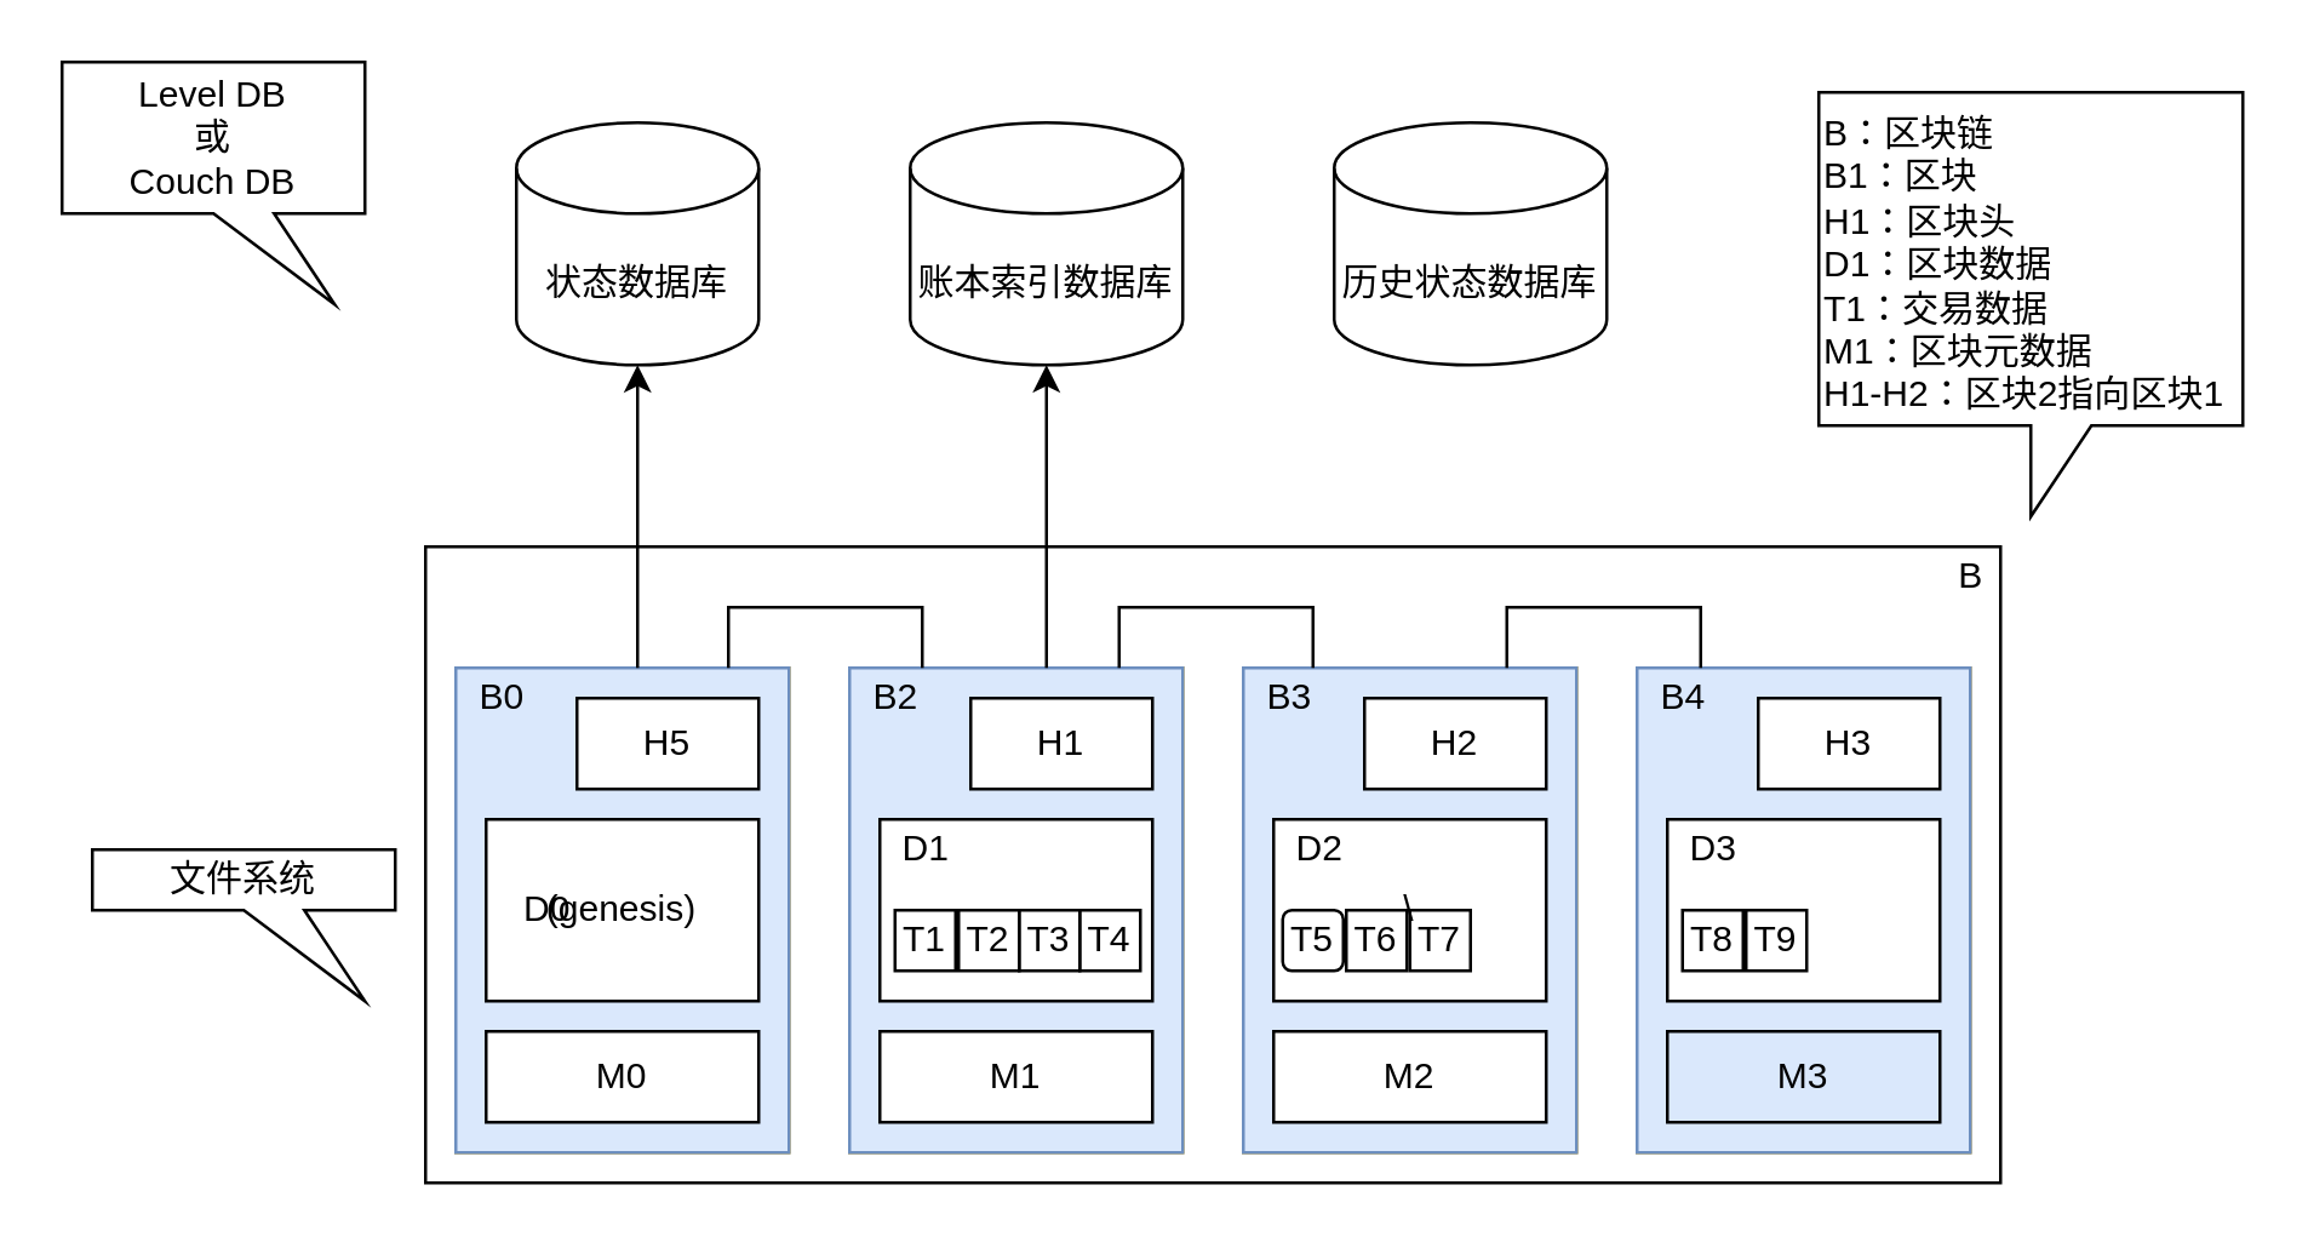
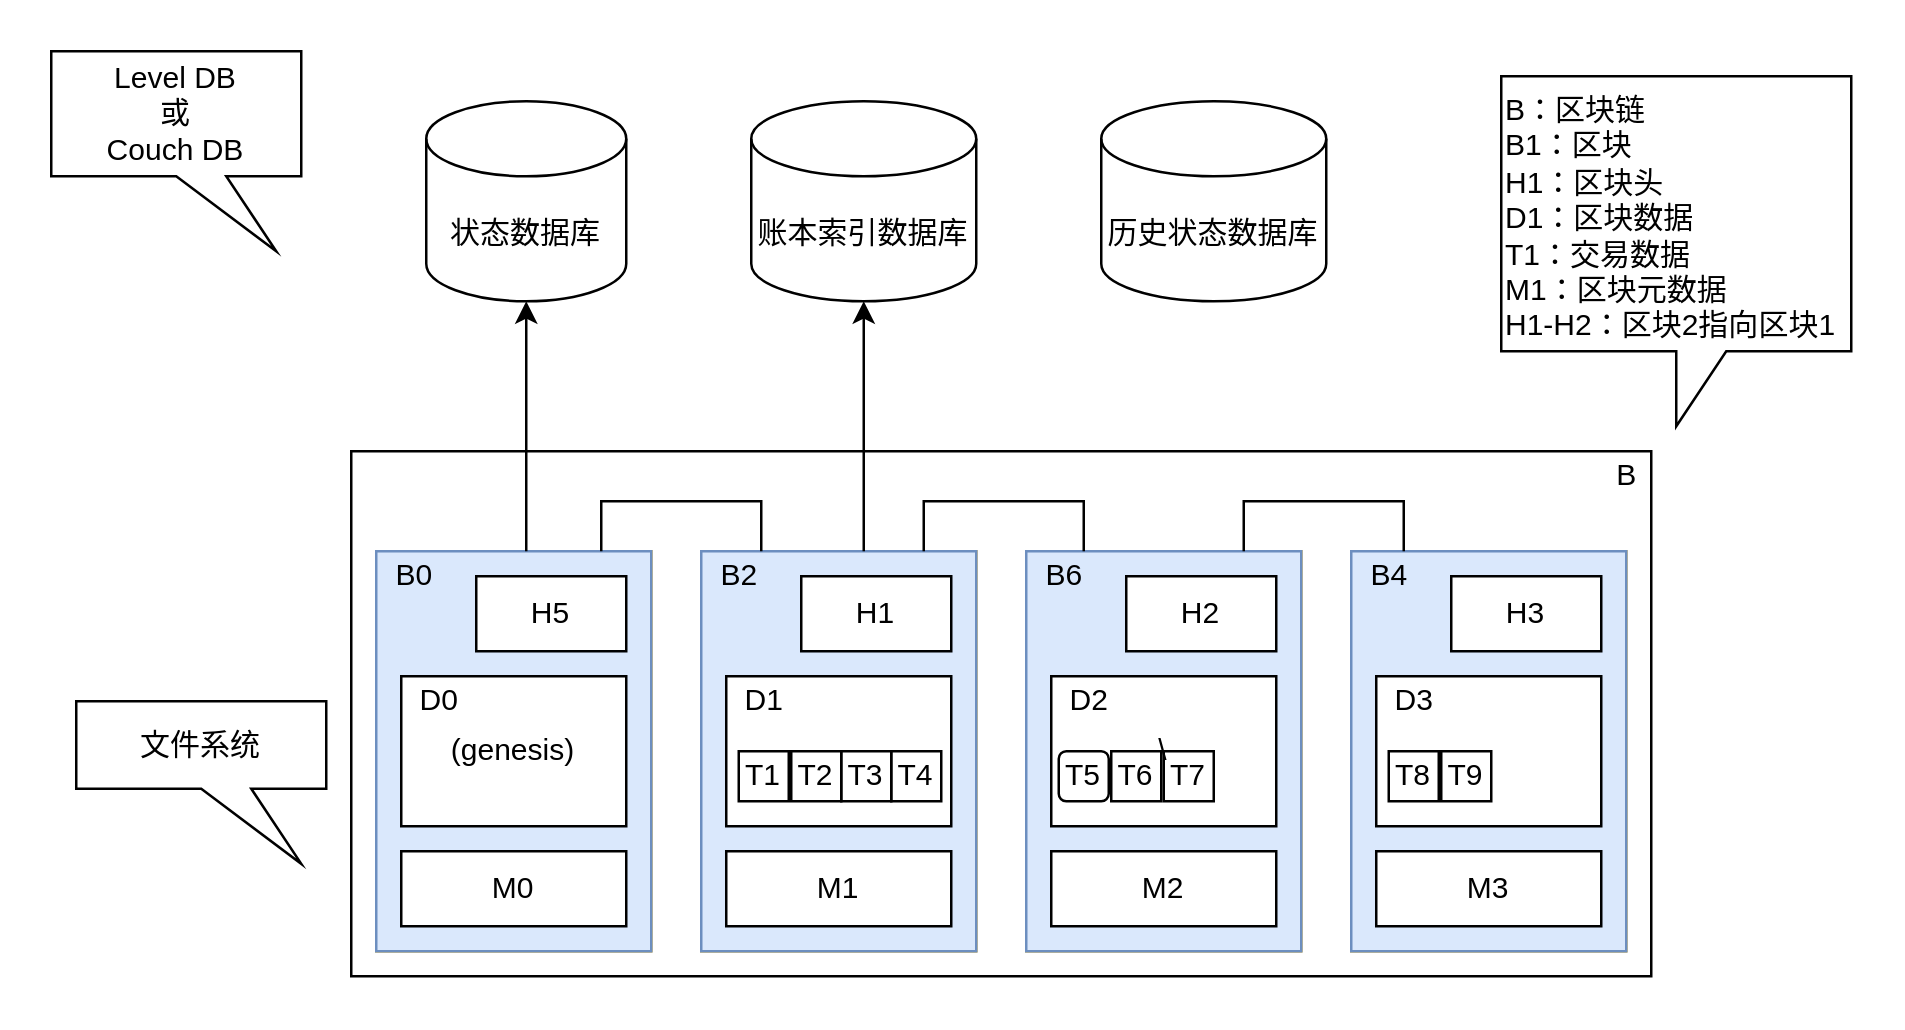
  <mxCell id="0" />
  <mxCell id="1" parent="0" />
  <mxCell id="2" value="" style="group" parent="1" vertex="1" connectable="0"><mxGeometry x="20" y="20" width="720" height="370" as="geometry" /></mxCell>
  <mxCell id="3" value="" style="rounded=0;whiteSpace=wrap;html=1;" parent="2" vertex="1"><mxGeometry x="120" y="160" width="520" height="210" as="geometry" /></mxCell>
  <mxCell id="4" value="" style="group" parent="2" vertex="1" connectable="0"><mxGeometry x="130" y="200" width="110" height="160" as="geometry" /></mxCell>
  <mxCell id="5" value="" style="group;strokeColor=#d79b00;fillColor=#ffe6cc;container=0;" parent="4" vertex="1" connectable="0"><mxGeometry width="110" height="160" as="geometry" /></mxCell>
  <mxCell id="6" value="" style="group;strokeColor=#6c8ebf;fillColor=#dae8fc;" parent="4" vertex="1" connectable="0"><mxGeometry width="110" height="160" as="geometry" /></mxCell>
  <mxCell id="7" value="M0" style="rounded=0;whiteSpace=wrap;html=1;" parent="6" vertex="1"><mxGeometry x="10" y="120" width="90" height="30" as="geometry" /></mxCell>
  <mxCell id="8" value="(genesis)" style="rounded=0;whiteSpace=wrap;html=1;" parent="6" vertex="1"><mxGeometry x="10" y="50" width="90" height="60" as="geometry" /></mxCell>
  <mxCell id="9" value="H5" style="rounded=0;whiteSpace=wrap;html=1;" parent="6" vertex="1"><mxGeometry x="40" y="10" width="60" height="30" as="geometry" /></mxCell>
- <mxCell id="10" value="D0" style="text;html=1;resizable=0;autosize=1;align=center;verticalAlign=middle;points=[];fillColor=none;strokeColor=none;rounded=0;" parent="6" vertex="1"><mxGeometry x="15" y="70" width="30" height="20" as="geometry" /></mxCell>
+ <mxCell id="10" value="D0" style="text;html=1;resizable=0;autosize=1;align=center;verticalAlign=middle;points=[];fillColor=none;strokeColor=none;rounded=0;" parent="6" vertex="1"><mxGeometry x="10" y="50" width="30" height="20" as="geometry" /></mxCell>
  <mxCell id="11" value="B0" style="text;html=1;resizable=0;autosize=1;align=center;verticalAlign=middle;points=[];fillColor=none;strokeColor=none;rounded=0;" parent="6" vertex="1"><mxGeometry width="30" height="20" as="geometry" /></mxCell>
  <mxCell id="12" value="" style="group" parent="2" vertex="1" connectable="0"><mxGeometry x="260" y="200" width="110" height="160" as="geometry" /></mxCell>
  <mxCell id="13" value="" style="group;strokeColor=#d79b00;fillColor=#ffe6cc;container=0;" parent="12" vertex="1" connectable="0"><mxGeometry width="110" height="160" as="geometry" /></mxCell>
  <mxCell id="14" value="" style="group;strokeColor=#6c8ebf;fillColor=#dae8fc;" parent="12" vertex="1" connectable="0"><mxGeometry width="110" height="160" as="geometry" /></mxCell>
  <mxCell id="15" value="M1" style="rounded=0;whiteSpace=wrap;html=1;" parent="14" vertex="1"><mxGeometry x="10" y="120" width="90" height="30" as="geometry" /></mxCell>
  <mxCell id="16" value="" style="rounded=0;whiteSpace=wrap;html=1;" parent="14" vertex="1"><mxGeometry x="10" y="50" width="90" height="60" as="geometry" /></mxCell>
  <mxCell id="17" value="H1" style="rounded=0;whiteSpace=wrap;html=1;" parent="14" vertex="1"><mxGeometry x="40" y="10" width="60" height="30" as="geometry" /></mxCell>
  <mxCell id="18" value="D1" style="text;html=1;resizable=0;autosize=1;align=center;verticalAlign=middle;points=[];fillColor=none;strokeColor=none;rounded=0;" parent="14" vertex="1"><mxGeometry x="10" y="50" width="30" height="20" as="geometry" /></mxCell>
  <mxCell id="19" value="B2" style="text;html=1;resizable=0;autosize=1;align=center;verticalAlign=middle;points=[];fillColor=none;strokeColor=none;rounded=0;" parent="14" vertex="1"><mxGeometry width="30" height="20" as="geometry" /></mxCell>
  <mxCell id="20" value="T1" style="whiteSpace=wrap;html=1;aspect=fixed;fillColor=none;gradientColor=none;" parent="14" vertex="1"><mxGeometry x="15" y="80" width="20" height="20" as="geometry" /></mxCell>
  <mxCell id="21" value="T2" style="whiteSpace=wrap;html=1;aspect=fixed;fillColor=none;gradientColor=none;" parent="14" vertex="1"><mxGeometry x="36" y="80" width="20" height="20" as="geometry" /></mxCell>
  <mxCell id="22" value="T3" style="whiteSpace=wrap;html=1;aspect=fixed;fillColor=none;gradientColor=none;" parent="14" vertex="1"><mxGeometry x="56" y="80" width="20" height="20" as="geometry" /></mxCell>
  <mxCell id="23" value="T4" style="whiteSpace=wrap;html=1;aspect=fixed;fillColor=none;gradientColor=none;" parent="14" vertex="1"><mxGeometry x="76" y="80" width="20" height="20" as="geometry" /></mxCell>
  <mxCell id="24" value="" style="group" parent="2" vertex="1" connectable="0"><mxGeometry x="390" y="200" width="110" height="160" as="geometry" /></mxCell>
  <mxCell id="25" value="" style="group;strokeColor=#d79b00;fillColor=#ffe6cc;container=0;" parent="24" vertex="1" connectable="0"><mxGeometry width="110" height="160" as="geometry" /></mxCell>
  <mxCell id="26" value="" style="group;strokeColor=#6c8ebf;fillColor=#dae8fc;" parent="24" vertex="1" connectable="0"><mxGeometry width="110" height="160" as="geometry" /></mxCell>
  <mxCell id="27" value="M2" style="rounded=0;whiteSpace=wrap;html=1;" parent="26" vertex="1"><mxGeometry x="10" y="120" width="90" height="30" as="geometry" /></mxCell>
  <mxCell id="28" value="\" style="rounded=0;whiteSpace=wrap;html=1;" parent="26" vertex="1"><mxGeometry x="10" y="50" width="90" height="60" as="geometry" /></mxCell>
  <mxCell id="29" value="H2" style="rounded=0;whiteSpace=wrap;html=1;" parent="26" vertex="1"><mxGeometry x="40" y="10" width="60" height="30" as="geometry" /></mxCell>
  <mxCell id="30" value="D2" style="text;html=1;resizable=0;autosize=1;align=center;verticalAlign=middle;points=[];fillColor=none;strokeColor=none;rounded=0;" parent="26" vertex="1"><mxGeometry x="10" y="50" width="30" height="20" as="geometry" /></mxCell>
- <mxCell id="31" value="B3" style="text;html=1;resizable=0;autosize=1;align=center;verticalAlign=middle;points=[];fillColor=none;strokeColor=none;rounded=0;" parent="26" vertex="1"><mxGeometry width="30" height="20" as="geometry" /></mxCell>
+ <mxCell id="31" value="B6" style="text;html=1;resizable=0;autosize=1;align=center;verticalAlign=middle;points=[];fillColor=none;strokeColor=none;rounded=0;" parent="26" vertex="1"><mxGeometry width="30" height="20" as="geometry" /></mxCell>
  <mxCell id="32" value="T5" style="whiteSpace=wrap;html=1;aspect=fixed;fillColor=none;gradientColor=none;rounded=1;" parent="26" vertex="1"><mxGeometry x="13" y="80" width="20" height="20" as="geometry" /></mxCell>
  <mxCell id="33" value="T6" style="whiteSpace=wrap;html=1;aspect=fixed;fillColor=none;gradientColor=none;" parent="26" vertex="1"><mxGeometry x="34" y="80" width="20" height="20" as="geometry" /></mxCell>
  <mxCell id="34" value="T7" style="whiteSpace=wrap;html=1;aspect=fixed;fillColor=none;gradientColor=none;" parent="26" vertex="1"><mxGeometry x="55" y="80" width="20" height="20" as="geometry" /></mxCell>
  <mxCell id="35" value="" style="group" parent="2" vertex="1" connectable="0"><mxGeometry x="520" y="200" width="110" height="160" as="geometry" /></mxCell>
  <mxCell id="36" value="" style="group;strokeColor=#d79b00;fillColor=#ffe6cc;container=0;" parent="35" vertex="1" connectable="0"><mxGeometry width="110" height="160" as="geometry" /></mxCell>
  <mxCell id="37" value="" style="group;strokeColor=#6c8ebf;fillColor=#dae8fc;" parent="35" vertex="1" connectable="0"><mxGeometry width="110" height="160" as="geometry" /></mxCell>
- <mxCell id="38" value="M3" style="rounded=0;whiteSpace=wrap;html=1;fillColor=#dae8fc;" parent="37" vertex="1"><mxGeometry x="10" y="120" width="90" height="30" as="geometry" /></mxCell>
+ <mxCell id="38" value="M3" style="rounded=0;whiteSpace=wrap;html=1;" parent="37" vertex="1"><mxGeometry x="10" y="120" width="90" height="30" as="geometry" /></mxCell>
  <mxCell id="39" value="" style="rounded=0;whiteSpace=wrap;html=1;" parent="37" vertex="1"><mxGeometry x="10" y="50" width="90" height="60" as="geometry" /></mxCell>
  <mxCell id="40" value="H3" style="rounded=0;whiteSpace=wrap;html=1;" parent="37" vertex="1"><mxGeometry x="40" y="10" width="60" height="30" as="geometry" /></mxCell>
  <mxCell id="41" value="D3" style="text;html=1;resizable=0;autosize=1;align=center;verticalAlign=middle;points=[];fillColor=none;strokeColor=none;rounded=0;" parent="37" vertex="1"><mxGeometry x="10" y="50" width="30" height="20" as="geometry" /></mxCell>
  <mxCell id="42" value="B4" style="text;html=1;resizable=0;autosize=1;align=center;verticalAlign=middle;points=[];fillColor=none;strokeColor=none;rounded=0;" parent="37" vertex="1"><mxGeometry width="30" height="20" as="geometry" /></mxCell>
  <mxCell id="43" value="T8" style="whiteSpace=wrap;html=1;aspect=fixed;fillColor=none;gradientColor=none;" parent="37" vertex="1"><mxGeometry x="15" y="80" width="20" height="20" as="geometry" /></mxCell>
  <mxCell id="44" value="T9" style="whiteSpace=wrap;html=1;aspect=fixed;fillColor=none;gradientColor=none;" parent="37" vertex="1"><mxGeometry x="36" y="80" width="20" height="20" as="geometry" /></mxCell>
  <mxCell id="45" value="" style="endArrow=none;html=1;rounded=0;entryX=0.8;entryY=0;entryDx=0;entryDy=0;entryPerimeter=0;" parent="2" target="19" edge="1"><mxGeometry width="50" height="50" relative="1" as="geometry"><mxPoint x="220" y="200" as="sourcePoint" /><mxPoint x="320" y="200" as="targetPoint" /><Array as="points"><mxPoint x="220" y="180" /><mxPoint x="250" y="180" /><mxPoint x="284" y="180" /></Array></mxGeometry></mxCell>
  <mxCell id="46" value="" style="endArrow=none;html=1;rounded=0;entryX=0.8;entryY=0;entryDx=0;entryDy=0;entryPerimeter=0;" parent="2" edge="1"><mxGeometry width="50" height="50" relative="1" as="geometry"><mxPoint x="349" y="200" as="sourcePoint" /><mxPoint x="413" y="200" as="targetPoint" /><Array as="points"><mxPoint x="349" y="180" /><mxPoint x="379" y="180" /><mxPoint x="413" y="180" /></Array></mxGeometry></mxCell>
  <mxCell id="47" value="" style="endArrow=none;html=1;rounded=0;entryX=0.8;entryY=0;entryDx=0;entryDy=0;entryPerimeter=0;" parent="2" edge="1"><mxGeometry width="50" height="50" relative="1" as="geometry"><mxPoint x="477" y="200" as="sourcePoint" /><mxPoint x="541" y="200" as="targetPoint" /><Array as="points"><mxPoint x="477" y="180" /><mxPoint x="507" y="180" /><mxPoint x="541" y="180" /></Array></mxGeometry></mxCell>
  <mxCell id="48" value="状态数据库" style="shape=cylinder3;whiteSpace=wrap;html=1;boundedLbl=1;backgroundOutline=1;size=15;gradientColor=none;fillColor=none;" parent="2" vertex="1"><mxGeometry x="150" y="20" width="80" height="80" as="geometry" /></mxCell>
  <mxCell id="49" value="账本索引数据库" style="shape=cylinder3;whiteSpace=wrap;html=1;boundedLbl=1;backgroundOutline=1;size=15;gradientColor=none;fillColor=none;" parent="2" vertex="1"><mxGeometry x="280" y="20" width="90" height="80" as="geometry" /></mxCell>
  <mxCell id="50" value="历史状态数据库" style="shape=cylinder3;whiteSpace=wrap;html=1;boundedLbl=1;backgroundOutline=1;size=15;gradientColor=none;fillColor=none;" parent="2" vertex="1"><mxGeometry x="420" y="20" width="90" height="80" as="geometry" /></mxCell>
  <mxCell id="51" value="" style="endArrow=classic;html=1;entryX=0.5;entryY=1;entryDx=0;entryDy=0;entryPerimeter=0;" parent="2" target="48" edge="1"><mxGeometry width="50" height="50" relative="1" as="geometry"><mxPoint x="190" y="200" as="sourcePoint" /><mxPoint x="220" y="120" as="targetPoint" /></mxGeometry></mxCell>
  <mxCell id="52" value="" style="endArrow=classic;html=1;entryX=0.5;entryY=1;entryDx=0;entryDy=0;entryPerimeter=0;" parent="2" target="49" edge="1"><mxGeometry width="50" height="50" relative="1" as="geometry"><mxPoint x="325" y="200" as="sourcePoint" /><mxPoint x="410" y="100" as="targetPoint" /></mxGeometry></mxCell>
- <mxCell id="53" value="文件系统" style="shape=callout;whiteSpace=wrap;html=1;perimeter=calloutPerimeter;fillColor=none;gradientColor=none;position2=0.9;" parent="2" vertex="1"><mxGeometry x="10" y="260" width="100" height="50" as="geometry" /></mxCell>
+ <mxCell id="53" value="文件系统" style="shape=callout;whiteSpace=wrap;html=1;perimeter=calloutPerimeter;fillColor=none;gradientColor=none;position2=0.9;" parent="2" vertex="1"><mxGeometry x="10" y="260" width="100" height="65" as="geometry" /></mxCell>
  <mxCell id="54" value="Level DB&lt;br&gt;或&lt;br&gt;Couch DB" style="shape=callout;whiteSpace=wrap;html=1;perimeter=calloutPerimeter;fillColor=none;gradientColor=none;position2=0.9;" parent="2" vertex="1"><mxGeometry width="100" height="80" as="geometry" /></mxCell>
  <mxCell id="55" value="B" style="text;html=1;resizable=0;autosize=1;align=center;verticalAlign=middle;points=[];fillColor=none;strokeColor=none;rounded=0;" parent="2" vertex="1"><mxGeometry x="620" y="160" width="20" height="20" as="geometry" /></mxCell>
  <mxCell id="56" value="B：区块链&lt;br&gt;B1：区块&lt;br&gt;H1：区块头&lt;br&gt;D1：区块数据&lt;br&gt;T1：交易数据&lt;br&gt;M1：区块元数据&lt;br&gt;H1-H2：区块2指向区块1" style="shape=callout;whiteSpace=wrap;html=1;perimeter=calloutPerimeter;fillColor=none;gradientColor=none;align=left;verticalAlign=top;" parent="2" vertex="1"><mxGeometry x="580" y="10" width="140" height="140" as="geometry" /></mxCell>
